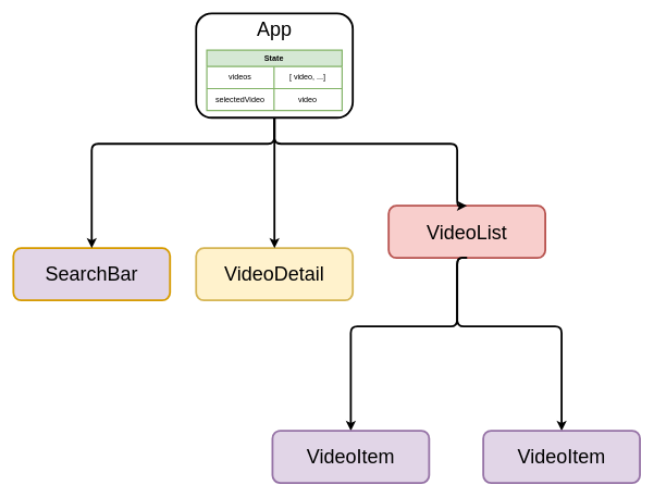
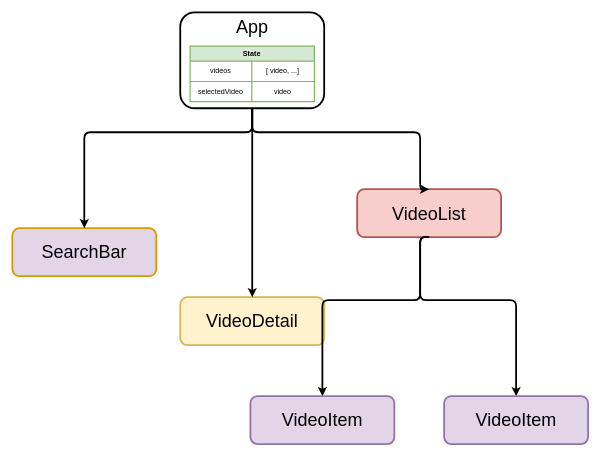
  <mxCell id="0" />
  <mxCell id="1" parent="0" />
  <mxCell id="2" value="" style="group;strokeWidth=3;" vertex="1" connectable="0" parent="1"><mxGeometry x="300" y="20" width="240" height="160" as="geometry" /></mxCell>
  <mxCell id="3" value="&lt;font style=&quot;font-size: 30px&quot;&gt;App&lt;/font&gt;" style="rounded=1;whiteSpace=wrap;html=1;verticalAlign=top;strokeWidth=3;" vertex="1" parent="2"><mxGeometry width="240" height="160" as="geometry" /></mxCell>
  <mxCell id="4" value="State" style="shape=table;html=1;whiteSpace=wrap;startSize=25;container=1;collapsible=0;childLayout=tableLayout;fontStyle=1;align=center;fillColor=#d5e8d4;strokeColor=#82b366;rounded=0;swimlaneFillColor=#ffffff;rowLines=1;treeFolding=0;strokeWidth=2;" vertex="1" parent="2"><mxGeometry x="16.364" y="56.434" width="207.273" height="92.403" as="geometry" /></mxCell>
  <mxCell id="5" value="" style="shape=partialRectangle;html=1;whiteSpace=wrap;collapsible=0;dropTarget=0;pointerEvents=0;fillColor=none;top=0;left=0;bottom=0;right=0;points=[[0,0.5],[1,0.5]];portConstraint=eastwest;rounded=1;" vertex="1" parent="4"><mxGeometry y="25" width="207.273" height="34" as="geometry" /></mxCell>
  <mxCell id="6" value="videos" style="shape=partialRectangle;html=1;whiteSpace=wrap;connectable=0;fillColor=none;top=0;left=0;bottom=0;right=0;overflow=hidden;rounded=1;" vertex="1" parent="5"><mxGeometry width="103" height="34" as="geometry" /></mxCell>
  <mxCell id="7" value="[ video, ...]" style="shape=partialRectangle;html=1;whiteSpace=wrap;connectable=0;fillColor=none;top=0;left=0;bottom=0;right=0;overflow=hidden;rounded=1;" vertex="1" parent="5"><mxGeometry x="103" width="104" height="34" as="geometry" /></mxCell>
  <mxCell id="8" value="" style="shape=partialRectangle;html=1;whiteSpace=wrap;collapsible=0;dropTarget=0;pointerEvents=0;fillColor=none;top=0;left=0;bottom=0;right=0;points=[[0,0.5],[1,0.5]];portConstraint=eastwest;rounded=1;" vertex="1" parent="4"><mxGeometry y="59" width="207.273" height="33" as="geometry" /></mxCell>
  <mxCell id="9" value="selectedVideo" style="shape=partialRectangle;html=1;whiteSpace=wrap;connectable=0;fillColor=none;top=0;left=0;bottom=0;right=0;overflow=hidden;rounded=1;" vertex="1" parent="8"><mxGeometry width="103" height="33" as="geometry" /></mxCell>
  <mxCell id="10" value="video" style="shape=partialRectangle;html=1;whiteSpace=wrap;connectable=0;fillColor=none;top=0;left=0;bottom=0;right=0;overflow=hidden;rounded=1;" vertex="1" parent="8"><mxGeometry x="103" width="104" height="33" as="geometry" /></mxCell>
  <mxCell id="11" value="&lt;font style=&quot;font-size: 30px&quot;&gt;SearchBar&lt;/font&gt;" style="rounded=1;whiteSpace=wrap;html=1;verticalAlign=middle;fillColor=#e1d5e7;strokeColor=#d79b00;strokeWidth=3;" vertex="1" parent="1"><mxGeometry x="20" y="380" width="240" height="80" as="geometry" /></mxCell>
- <mxCell id="12" value="&lt;font style=&quot;font-size: 30px&quot;&gt;VideoDetail&lt;/font&gt;" style="rounded=1;whiteSpace=wrap;html=1;verticalAlign=middle;fillColor=#fff2cc;strokeColor=#d6b656;strokeWidth=3;" vertex="1" parent="1"><mxGeometry x="300" y="380" width="240" height="80" as="geometry" /></mxCell>
+ <mxCell id="12" value="&lt;font style=&quot;font-size: 30px&quot;&gt;VideoDetail&lt;/font&gt;" style="rounded=1;whiteSpace=wrap;html=1;verticalAlign=middle;fillColor=#fff2cc;strokeColor=#d6b656;strokeWidth=3;" vertex="1" parent="1"><mxGeometry x="300" y="495" width="240" height="80" as="geometry" /></mxCell>
  <mxCell id="13" value="&lt;span style=&quot;font-size: 30px&quot;&gt;VideoList&lt;/span&gt;" style="rounded=1;whiteSpace=wrap;html=1;verticalAlign=middle;fillColor=#f8cecc;strokeColor=#b85450;strokeWidth=3;" vertex="1" parent="1"><mxGeometry x="595" y="315" width="240" height="80" as="geometry" /></mxCell>
  <mxCell id="14" style="edgeStyle=orthogonalEdgeStyle;rounded=1;orthogonalLoop=1;jettySize=auto;html=1;startArrow=none;startFill=0;endArrow=classic;endFill=1;strokeWidth=3;" edge="1" parent="1" source="3" target="12"><mxGeometry relative="1" as="geometry" /></mxCell>
  <mxCell id="15" style="edgeStyle=orthogonalEdgeStyle;rounded=1;orthogonalLoop=1;jettySize=auto;html=1;entryX=0.5;entryY=0;entryDx=0;entryDy=0;startArrow=none;startFill=0;endArrow=classic;endFill=1;strokeWidth=3;" edge="1" parent="1" source="3" target="11"><mxGeometry relative="1" as="geometry"><Array as="points"><mxPoint x="420" y="220" /><mxPoint x="140" y="220" /></Array></mxGeometry></mxCell>
  <mxCell id="16" style="edgeStyle=orthogonalEdgeStyle;rounded=1;orthogonalLoop=1;jettySize=auto;html=1;startArrow=none;startFill=0;endArrow=classic;endFill=1;strokeWidth=3;entryX=0.5;entryY=0;entryDx=0;entryDy=0;" edge="1" parent="1" source="3" target="13"><mxGeometry relative="1" as="geometry"><mxPoint x="700" y="260" as="targetPoint" /><Array as="points"><mxPoint x="420" y="220" /><mxPoint x="700" y="220" /></Array></mxGeometry></mxCell>
  <mxCell id="17" style="edgeStyle=orthogonalEdgeStyle;rounded=1;orthogonalLoop=1;jettySize=auto;html=1;entryX=0.5;entryY=0;entryDx=0;entryDy=0;startArrow=none;startFill=0;endArrow=classic;endFill=1;strokeWidth=3;exitX=0.5;exitY=1;exitDx=0;exitDy=0;" edge="1" parent="1" source="13" target="18"><mxGeometry relative="1" as="geometry"><mxPoint x="930" y="620" as="targetPoint" /><mxPoint x="860" y="620" as="sourcePoint" /><Array as="points"><mxPoint x="700" y="500" /><mxPoint x="860" y="500" /></Array></mxGeometry></mxCell>
  <mxCell id="18" value="&lt;span style=&quot;font-size: 30px&quot;&gt;VideoItem&lt;/span&gt;" style="rounded=1;whiteSpace=wrap;html=1;verticalAlign=middle;fillColor=#e1d5e7;strokeColor=#9673a6;strokeWidth=3;" vertex="1" parent="1"><mxGeometry x="740" y="660" width="240" height="80" as="geometry" /></mxCell>
  <mxCell id="19" style="edgeStyle=orthogonalEdgeStyle;rounded=1;orthogonalLoop=1;jettySize=auto;html=1;entryX=0.5;entryY=0;entryDx=0;entryDy=0;startArrow=none;startFill=0;endArrow=classic;endFill=1;strokeWidth=3;exitX=0.5;exitY=1;exitDx=0;exitDy=0;" edge="1" parent="1" source="13" target="20"><mxGeometry relative="1" as="geometry"><mxPoint x="607" y="620" as="targetPoint" /><mxPoint x="537" y="620" as="sourcePoint" /><Array as="points"><mxPoint x="700" y="500" /><mxPoint x="537" y="500" /></Array></mxGeometry></mxCell>
  <mxCell id="20" value="&lt;span style=&quot;font-size: 30px&quot;&gt;VideoItem&lt;/span&gt;" style="rounded=1;whiteSpace=wrap;html=1;verticalAlign=middle;fillColor=#e1d5e7;strokeColor=#9673a6;strokeWidth=3;" vertex="1" parent="1"><mxGeometry x="417" y="660" width="240" height="80" as="geometry" /></mxCell>
